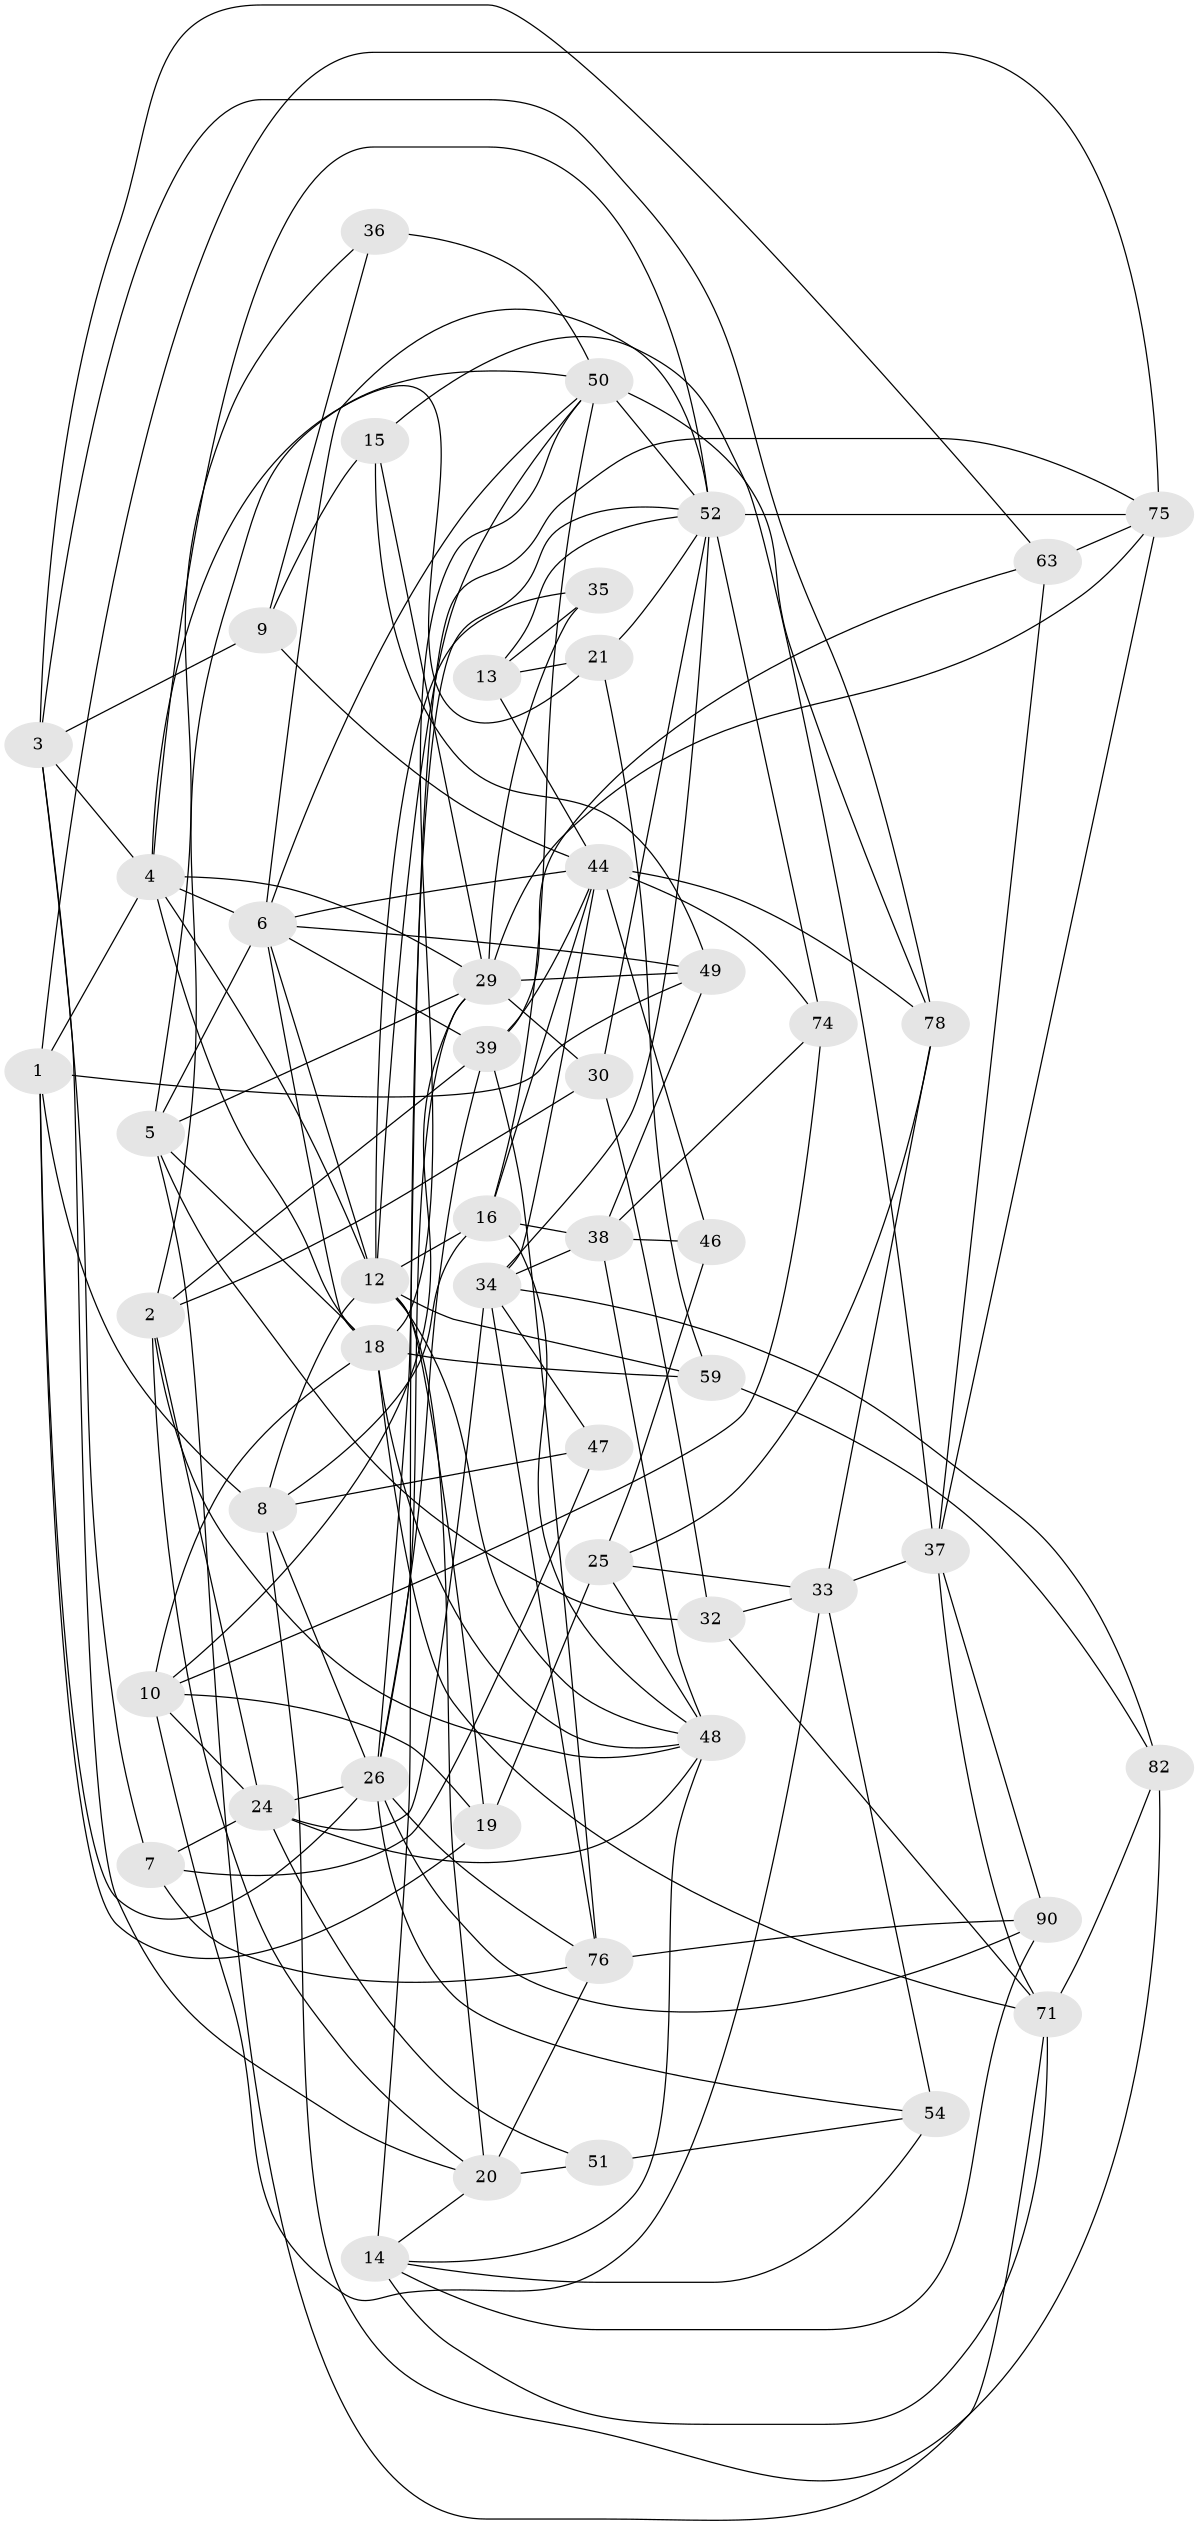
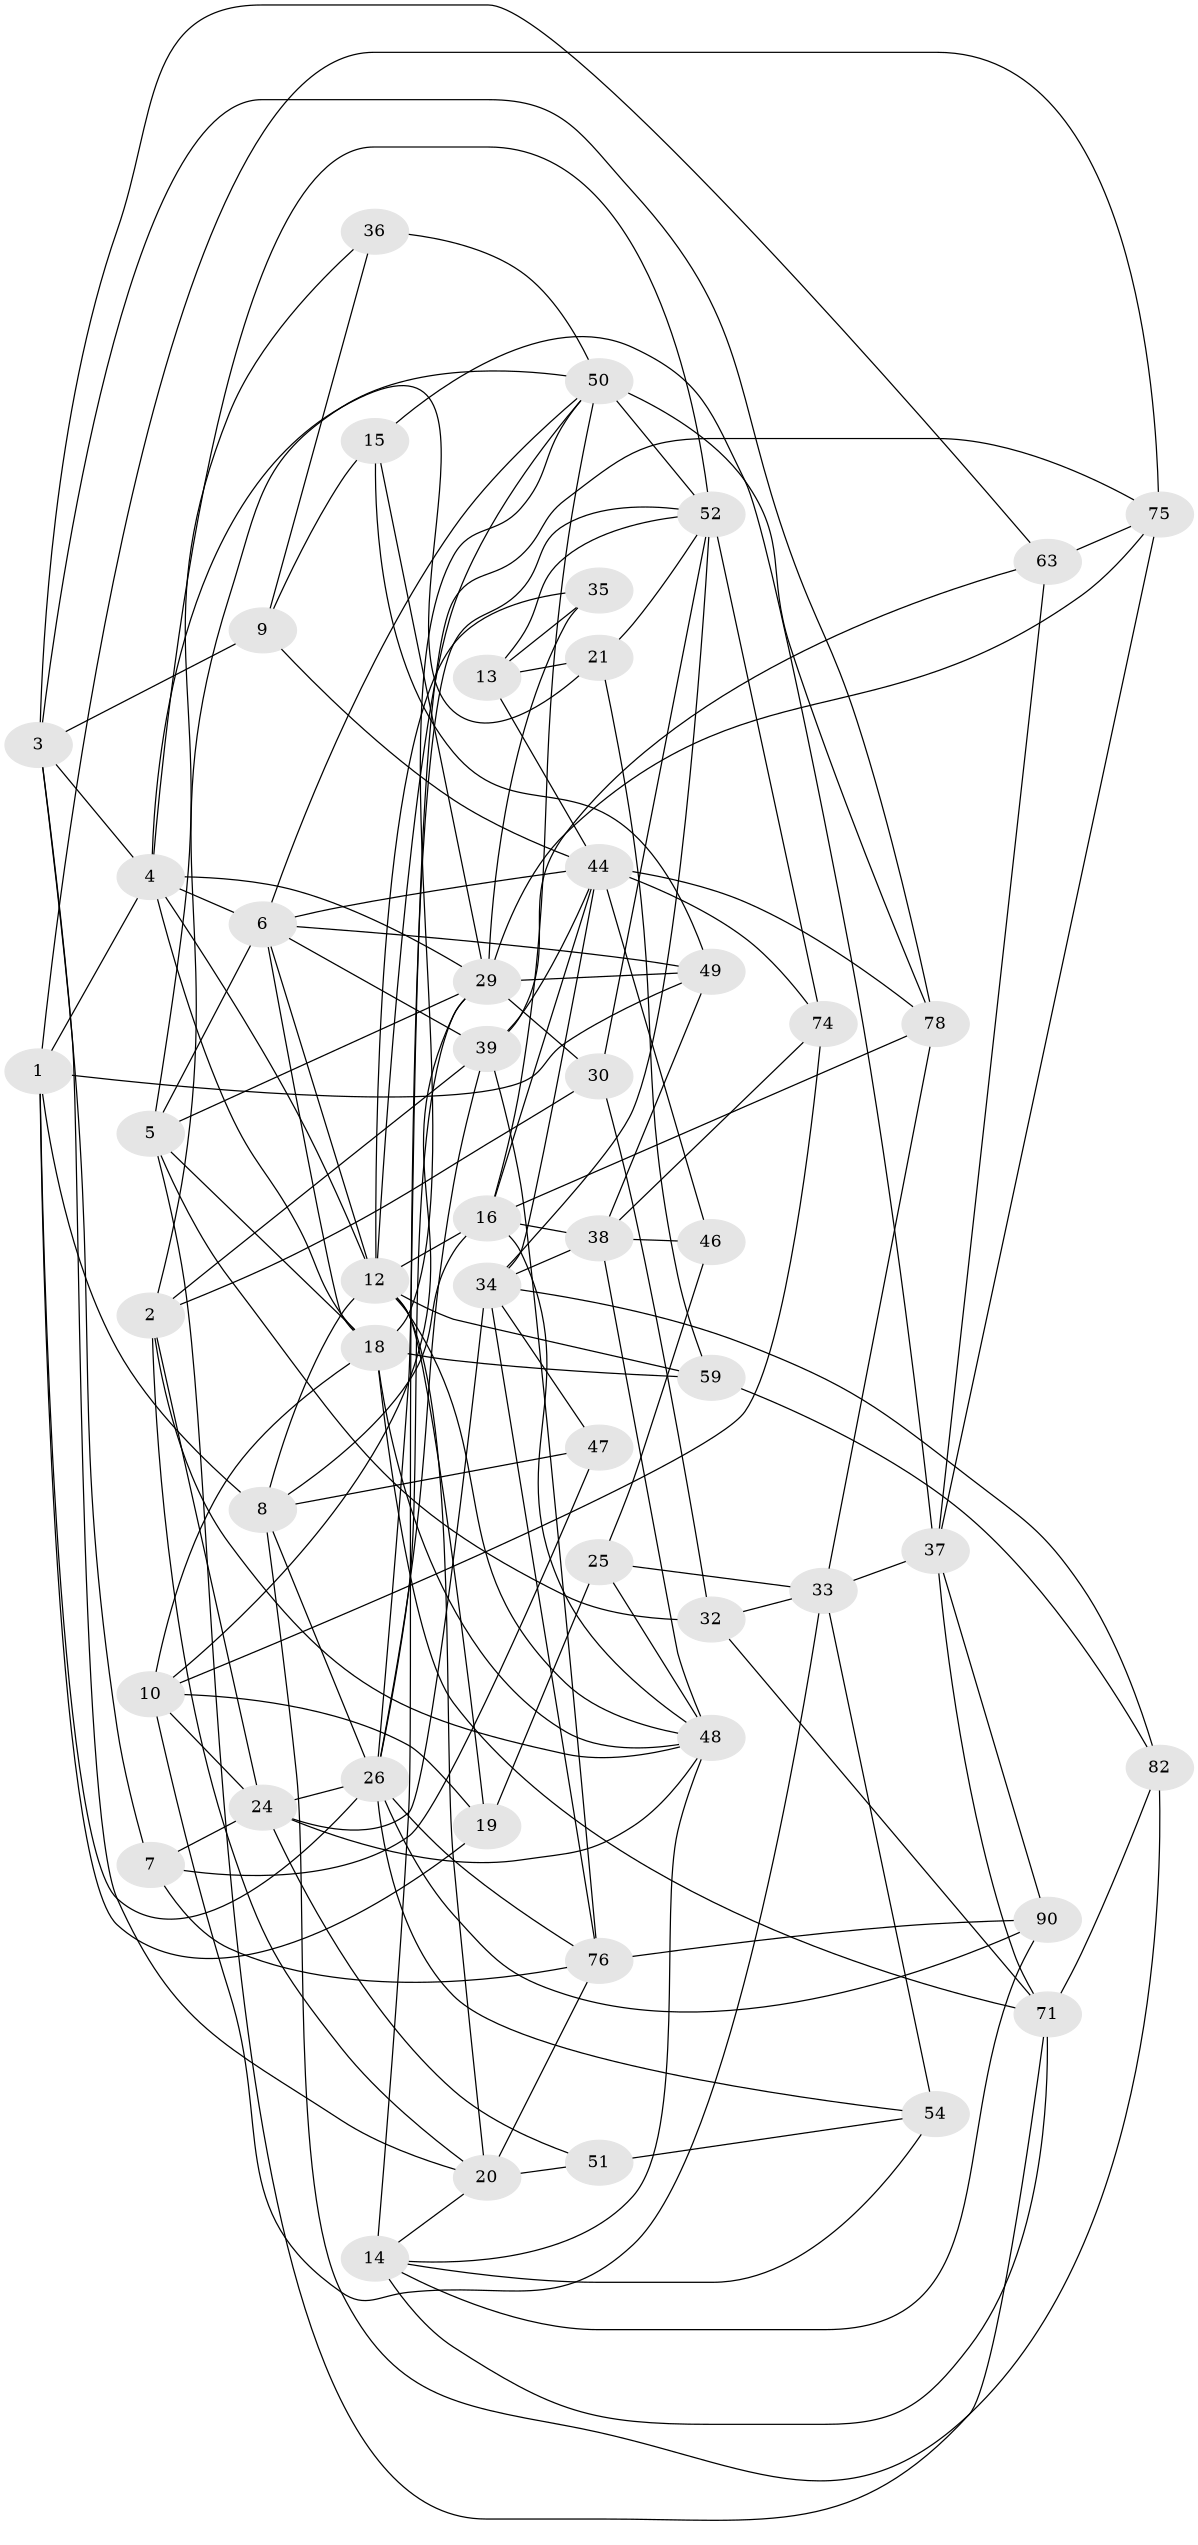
  graph {
    rankdir=LR
    node [color=gray90 style=filled]
    1 [super="+96"]
    4 [super="+93+23"]
    8 [super="+60"]
    19
    26 [super="+68+87"]
    49 [super="+80"]
    75 [super="+77"]
    6 [super="+43+97+62"]
    12 [super="+64+22"]
    18 [super="+83+27"]
    21
    29 [super="+92+31+72"]
    52 [super="+73+70"]
    47
    16 [super="+61"]
    82
    25 [super="+40"]
    39 [super="+45"]
    76 [super="+84"]
    54
    90
    2 [super="+11"]
    20 [super="+55+28"]
    24 [super="+79+94"]
    30
    48 [super="+67+85"]
    50 [super="+58+98"]
    51
    34 [super="+81+53"]
    32
    63
    44 [super="+56+65"]
    78 [super="+89"]
    3 [super="+66"]
    7
    9
    36
    15
    35
    59
    71 [super="+86"]
    74
    5 [super="+101"]
    33 [super="+57"]
    46
    38 [super="+41"]
    37 [super="+99"]
    10 [super="+17"]
    13
    14 [super="+42"]
    1 -- 4
    1 -- 8
    1 -- 19
    1 -- 26
    1 -- 49
    1 -- 75
    4 -- 6
    4 -- 12
    4 -- 18
    4 -- 21
    4 -- 29
    4 -- 52
    8 -- 26
    8 -- 12
    8 -- 47
    8 -- 16
    8 -- 82
    19 -- 25
    26 -- 75
    26 -- 29
    26 -- 39
    26 -- 76
    26 -- 54
    26 -- 90
    6 -- 49 [weight=2]
    6 -- 12
    6 -- 18
-   6 -- 52
    6 -- 39
    6 -- 50
    6 -- 44
    12 -- 19
    12 -- 16
    12 -- 20
    12 -- 48
    12 -- 50
    12 -- 35
    12 -- 59
    18 -- 48
    18 -- 50
    18 -- 59
    18 -- 71
    21 -- 52
    21 -- 59
    29 -- 49
    29 -- 75
    29 -- 30
    29 -- 35 [weight=2]
-   52 -- 75
    52 -- 74
    16 -- 48
    16 -- 50
    16 -- 44
    16 -- 38
    25 -- 48
-   25 -- 78
+   16 -- 78
    25 -- 33
    25 -- 46 [weight=2]
    39 -- 76
    39 -- 63
    39 -- 44
    76 -- 90
    2 -- 39
    2 -- 20
    2 -- 24
    2 -- 30
    2 -- 48
    2 -- 50
    20 -- 76
    20 -- 51 [weight=2]
    24 -- 26 [weight=2]
    24 -- 48
    24 -- 51
    24 -- 34
    30 -- 52
    30 -- 32
    50 -- 52
    50 -- 78
    51 -- 54
    34 -- 52
    34 -- 47
    34 -- 82
    34 -- 76
    34 -- 44 [weight=2]
    34 -- 38
    32 -- 71
    32 -- 33
    63 -- 75
    44 -- 78
    44 -- 74
    44 -- 46
    3 -- 4
    3 -- 20
    3 -- 63
    3 -- 78
    3 -- 7
    3 -- 9
    7 -- 47
    7 -- 76
    7 -- 24
    9 -- 44
    9 -- 36
    9 -- 15
    36 -- 50
    15 -- 49
    15 -- 29
    15 -- 37
    59 -- 82
    71 -- 82
    5 -- 6
    5 -- 18
    5 -- 29
    5 -- 32
    5 -- 36
    5 -- 71
    33 -- 54
    33 -- 78
    33 -- 37
    38 -- 49
    38 -- 48
    38 -- 74
    38 -- 46
    37 -- 75
    37 -- 90
    37 -- 63
    37 -- 71
    10 -- 19
    10 -- 18
    10 -- 29
    10 -- 24
    10 -- 74
    10 -- 33
    13 -- 21
    13 -- 52
    13 -- 44
    13 -- 35
    14 -- 52
    14 -- 54
    14 -- 90
    14 -- 20
    14 -- 48
    14 -- 71
  }
